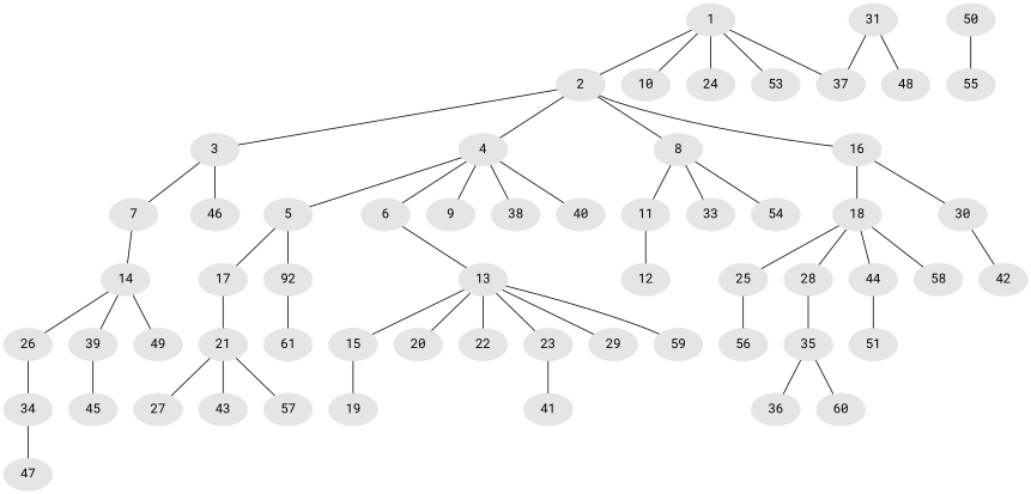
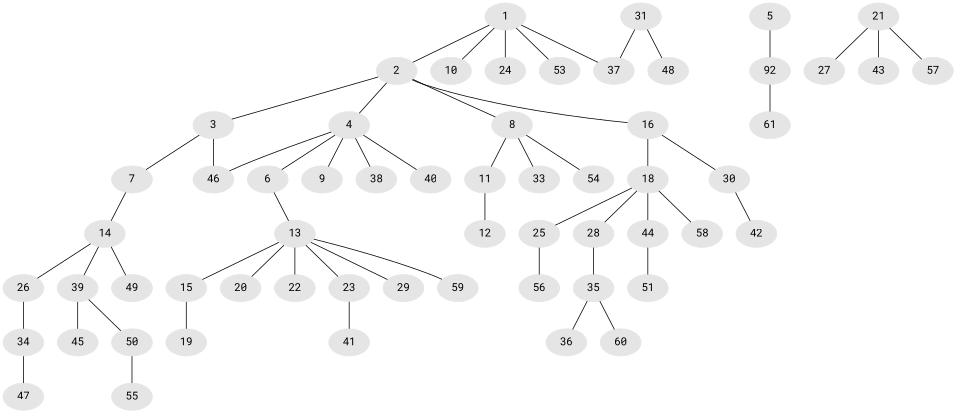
  graph {
    fontname="Roboto Mono"
    node [color=gray90 fontname="Roboto Mono" style=filled]
    edge [fontname="Roboto Mono"]
    1
    2
    10
    24
    53
    37
    3
    4
    8
    16
    31
    48
    7
    46
    5
    6
    9
    38
    40
    11
    33
    54
    18
    30
    14
-   17
    n27 [label=92]
    13
    21
    61
    15
    20
    22
    23
    29
    59
    26
    39
    49
    12
    19
    41
    34
    45
    50
    25
    28
    44
    58
    42
    27
    43
    57
    56
    35
    51
    47
    36
    60
    55
    1 -- 2
    1 -- 10
    1 -- 24
    1 -- 53
    1 -- 37
    2 -- 3
    2 -- 4
    2 -- 8
    2 -- 16
    3 -- 7
    3 -- 46
-   4 -- 5
+   4 -- 46
    4 -- 6
    4 -- 9
    4 -- 38
    4 -- 40
    8 -- 11
    8 -- 33
    8 -- 54
    16 -- 18
    16 -- 30
    31 -- 37
    31 -- 48
    7 -- 14
-   5 -- 17
    5 -- n27
    6 -- 13
    11 -- 12
    18 -- 25
    18 -- 28
    18 -- 44
    18 -- 58
    30 -- 42
    14 -- 26
    14 -- 39
    14 -- 49
-   17 -- 21
    n27 -- 61
    13 -- 15
    13 -- 20
    13 -- 22
    13 -- 23
    13 -- 29
    13 -- 59
    21 -- 27
    21 -- 43
    21 -- 57
    15 -- 19
    23 -- 41
    26 -- 34
    39 -- 45
+   39 -- 50
    34 -- 47
    50 -- 55
    25 -- 56
    28 -- 35
    44 -- 51
    35 -- 36
    35 -- 60
  }
